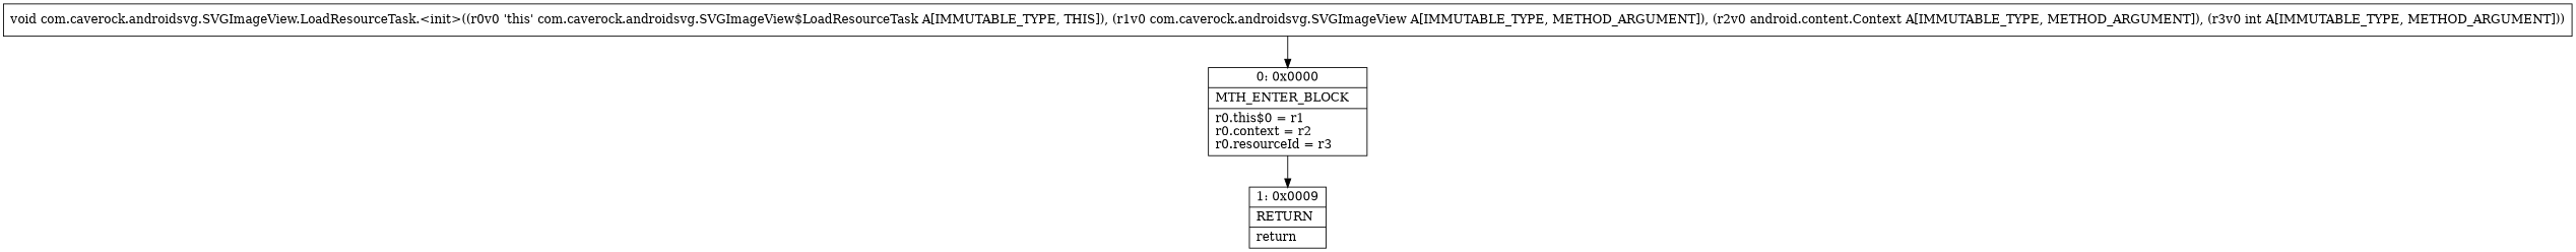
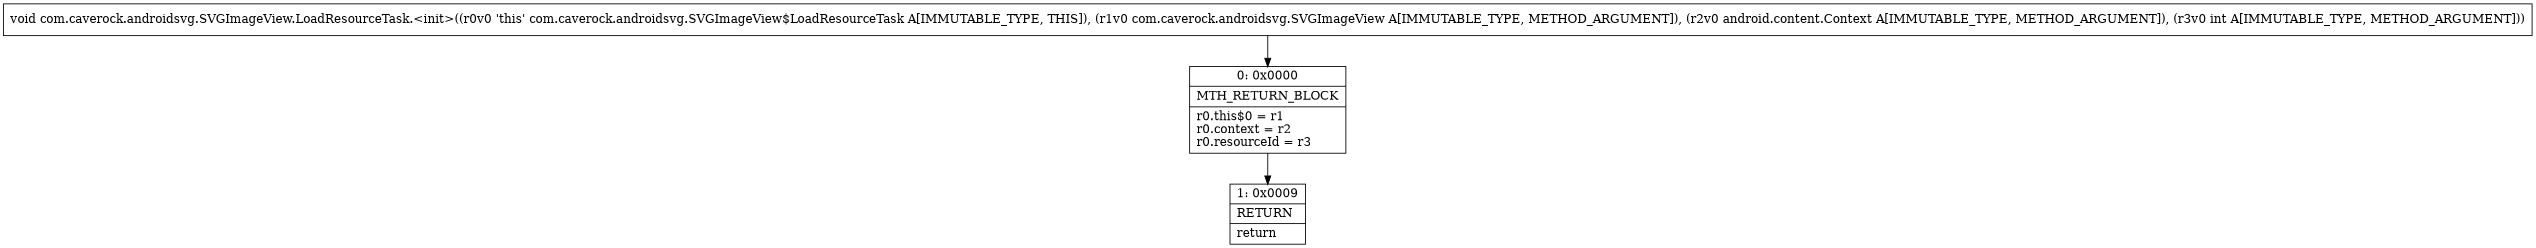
  digraph {
    node [shape=record]
-   n1 [label="{0\:\ 0x0000|MTH_ENTER_BLOCK\l|r0.this$0 = r1\lr0.context = r2\lr0.resourceId = r3\l}"]
+   n1 [label="{0\:\ 0x0000|MTH_RETURN_BLOCK\l|r0.this$0 = r1\lr0.context = r2\lr0.resourceId = r3\l}"]
    n2 [label="{1\:\ 0x0009|RETURN\l|return\l}"]
    n3 [label="{void com.caverock.androidsvg.SVGImageView.LoadResourceTask.\<init\>((r0v0 'this' com.caverock.androidsvg.SVGImageView$LoadResourceTask A[IMMUTABLE_TYPE, THIS]), (r1v0 com.caverock.androidsvg.SVGImageView A[IMMUTABLE_TYPE, METHOD_ARGUMENT]), (r2v0 android.content.Context A[IMMUTABLE_TYPE, METHOD_ARGUMENT]), (r3v0 int A[IMMUTABLE_TYPE, METHOD_ARGUMENT])) }"]
    n1 -> n2
    n3 -> n1
  }
